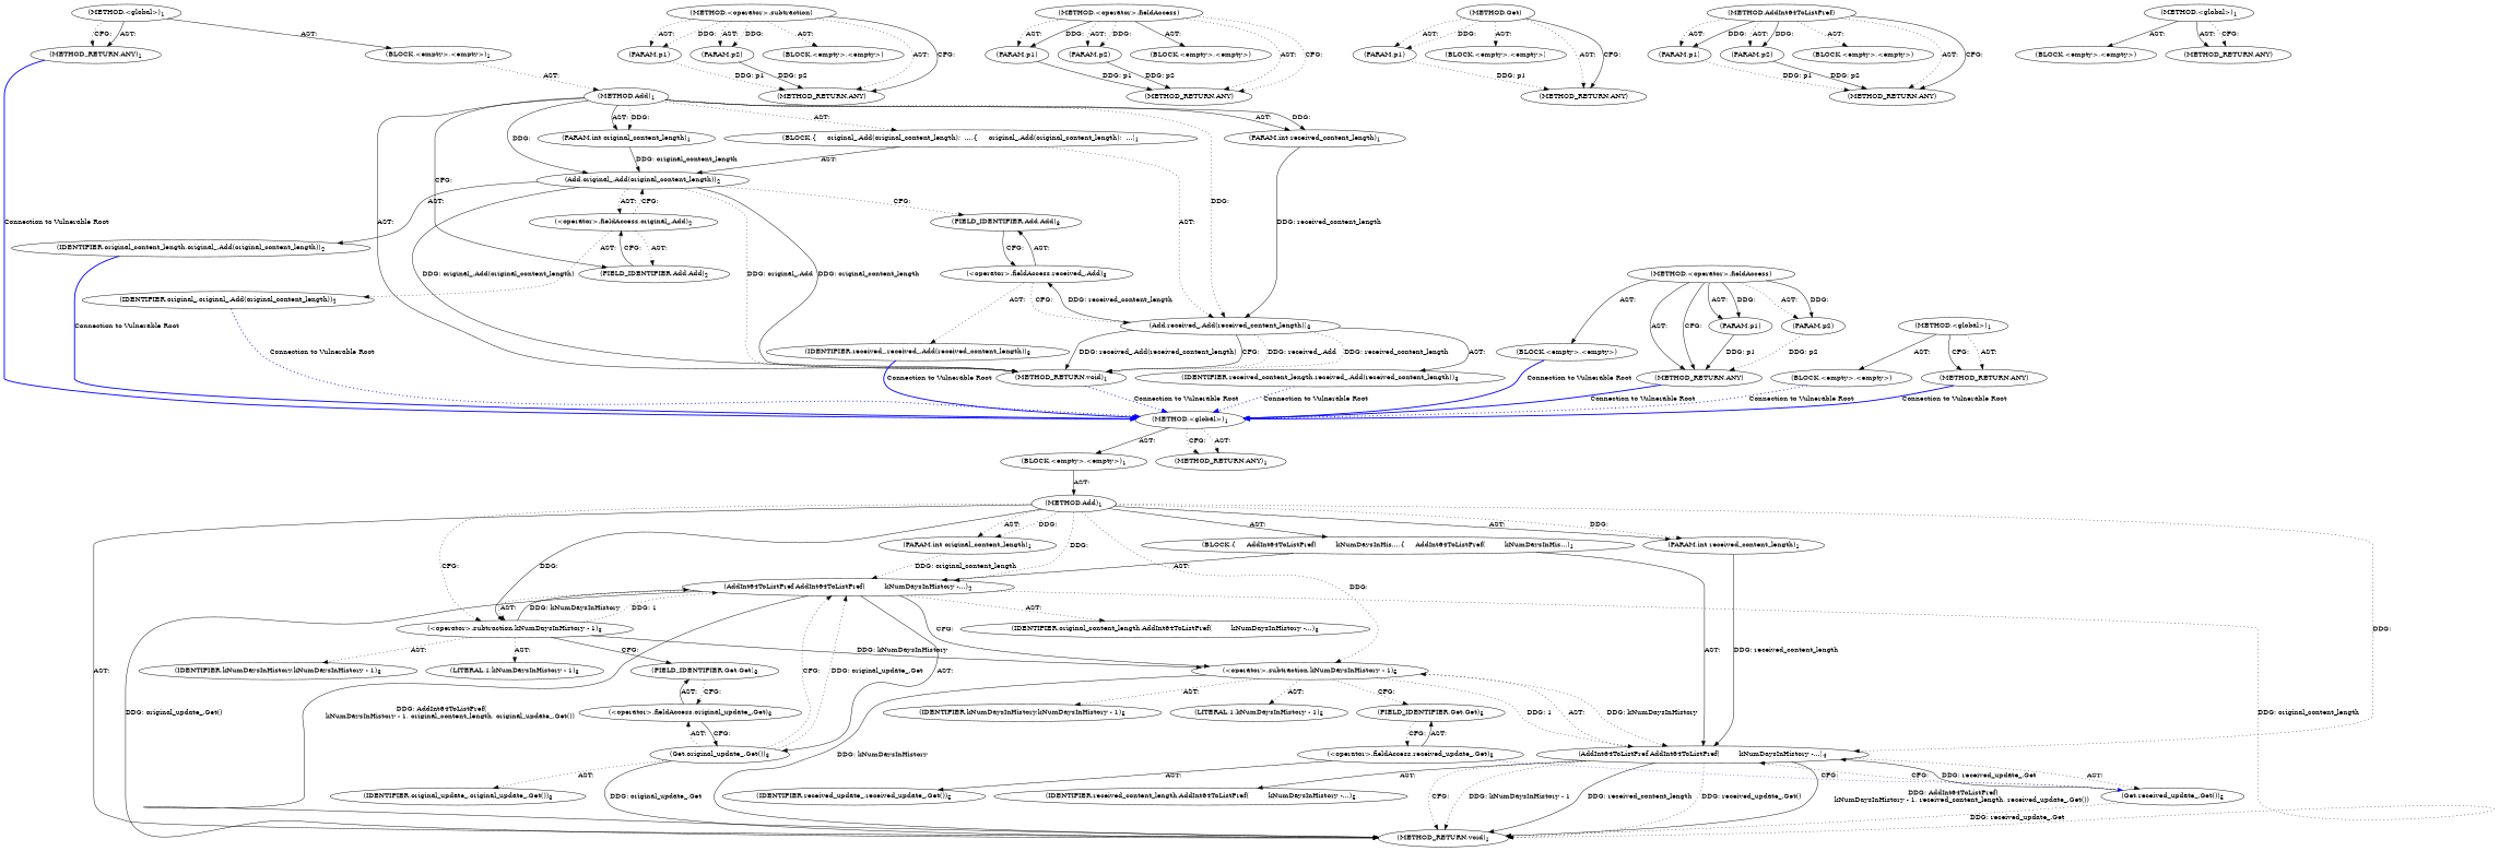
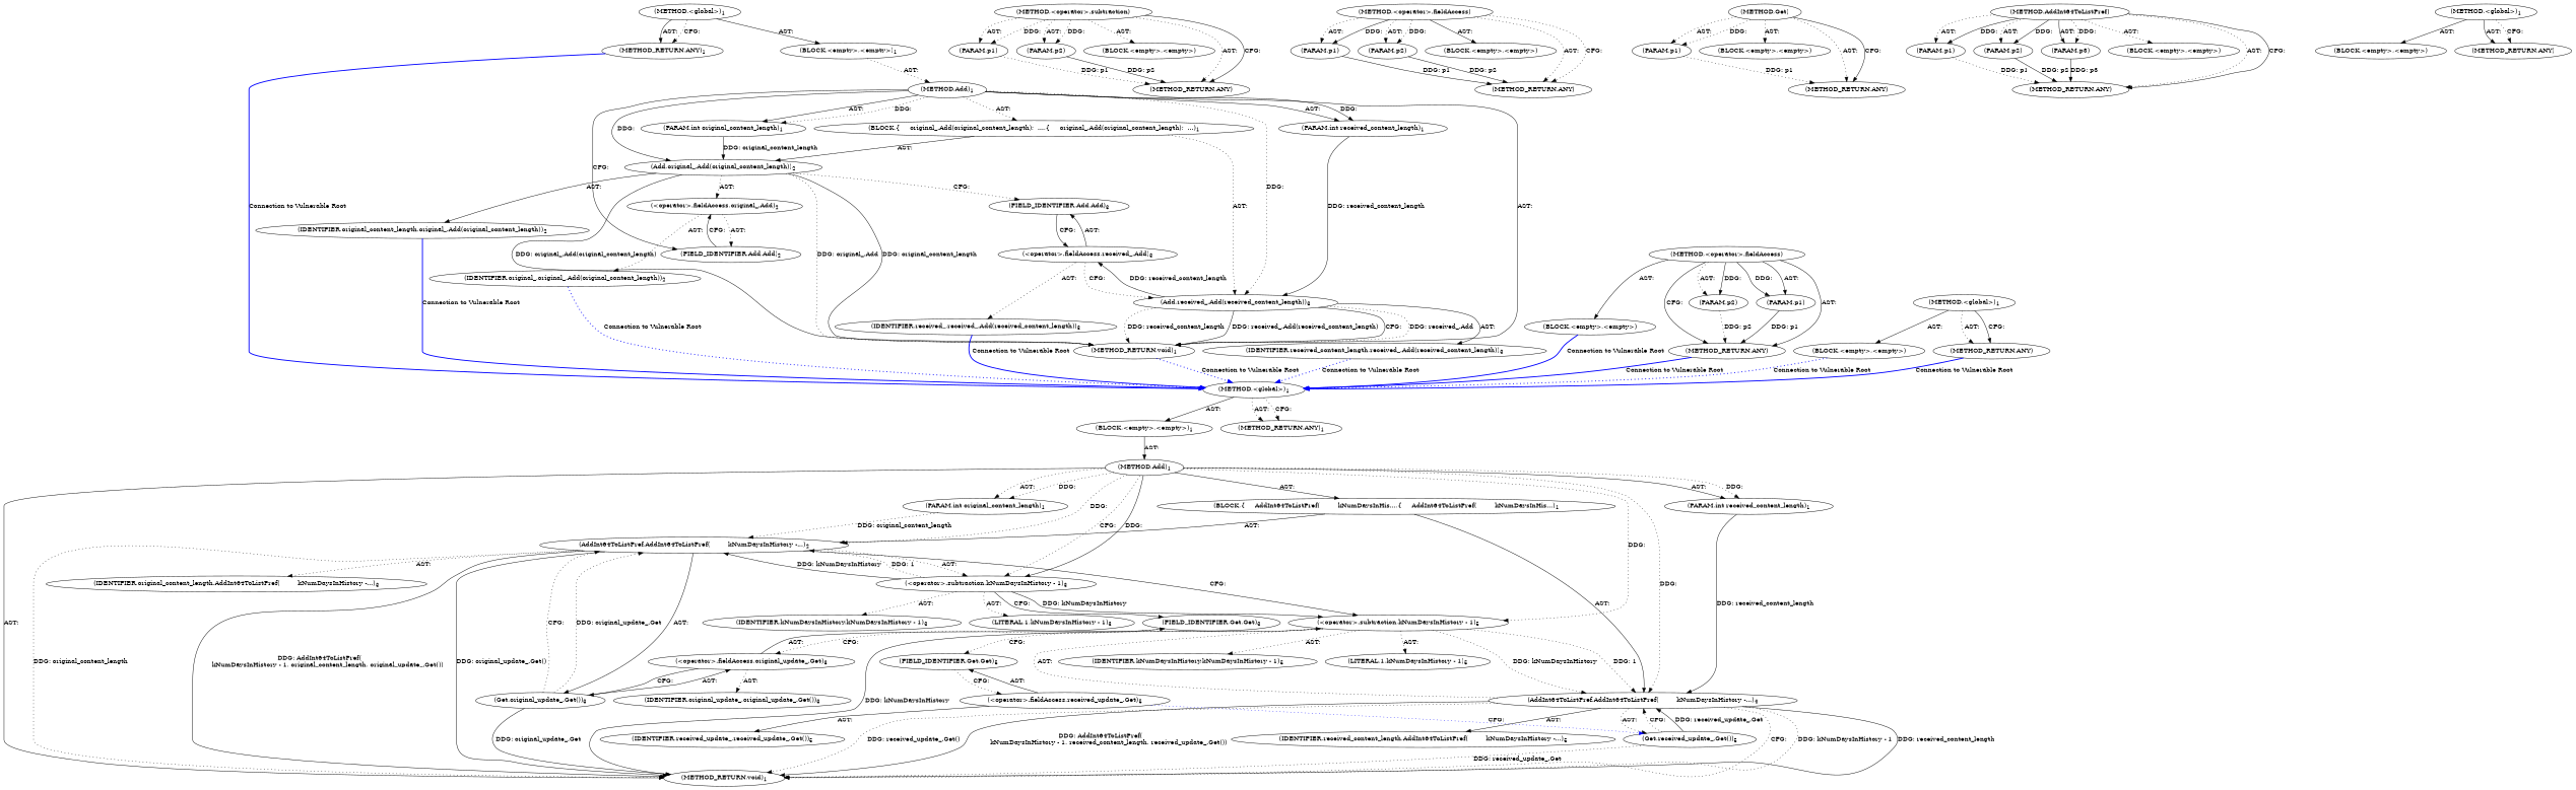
  digraph {
    edge [style=dotted]
    n1 [label=<(METHOD,&lt;global&gt;)<SUB>1</SUB>>]
    n2 [label=<(BLOCK,&lt;empty&gt;,&lt;empty&gt;)<SUB>1</SUB>>]
    n3 [label=<(METHOD_RETURN,ANY)<SUB>1</SUB>>]
    n4 [label=<(METHOD,Add)<SUB>1</SUB>>]
    n5 [label=<(PARAM,int original_content_length)<SUB>1</SUB>>]
    n6 [label=<(PARAM,int received_content_length)<SUB>1</SUB>>]
    n7 [label=<(BLOCK,{     AddInt64ToListPref(         kNumDaysInHis...,{     AddInt64ToListPref(         kNumDaysInHis...)<SUB>1</SUB>>]
    n8 [label=<(AddInt64ToListPref,AddInt64ToListPref(         kNumDaysInHistory -...)<SUB>2</SUB>>]
    n9 [label=<(&lt;operator&gt;.subtraction,kNumDaysInHistory - 1)<SUB>3</SUB>>]
    n10 [label=<(AddInt64ToListPref,AddInt64ToListPref(         kNumDaysInHistory -...)<SUB>4</SUB>>]
    n11 [label=<(&lt;operator&gt;.subtraction,kNumDaysInHistory - 1)<SUB>5</SUB>>]
    n12 [label=<(METHOD_RETURN,void)<SUB>1</SUB>>]
    n13 [label=<(IDENTIFIER,original_content_length,AddInt64ToListPref(         kNumDaysInHistory -...)<SUB>3</SUB>>]
    n14 [label=<(Get,original_update_.Get())<SUB>3</SUB>>]
    n15 [label=<(IDENTIFIER,kNumDaysInHistory,kNumDaysInHistory - 1)<SUB>3</SUB>>]
    n16 [label=<(LITERAL,1,kNumDaysInHistory - 1)<SUB>3</SUB>>]
    n17 [label=<(FIELD_IDENTIFIER,Get,Get)<SUB>3</SUB>>]
    n18 [label=<(IDENTIFIER,received_content_length,AddInt64ToListPref(         kNumDaysInHistory -...)<SUB>5</SUB>>]
    n19 [label=<(Get,received_update_.Get())<SUB>5</SUB>>]
    n20 [label=<(IDENTIFIER,kNumDaysInHistory,kNumDaysInHistory - 1)<SUB>5</SUB>>]
    n21 [label=<(LITERAL,1,kNumDaysInHistory - 1)<SUB>5</SUB>>]
    n22 [label=<(FIELD_IDENTIFIER,Get,Get)<SUB>5</SUB>>]
    n23 [label=<(&lt;operator&gt;.fieldAccess,original_update_.Get)<SUB>3</SUB>>]
    n24 [label=<(IDENTIFIER,original_update_,original_update_.Get())<SUB>3</SUB>>]
    n25 [label=<(&lt;operator&gt;.fieldAccess,received_update_.Get)<SUB>5</SUB>>]
    n26 [label=<(IDENTIFIER,received_update_,received_update_.Get())<SUB>5</SUB>>]
    n27 [label=<(METHOD,&lt;operator&gt;.subtraction)>]
    n28 [label=<(PARAM,p1)>]
    n29 [label=<(PARAM,p2)>]
    n30 [label=<(BLOCK,&lt;empty&gt;,&lt;empty&gt;)>]
    n31 [label=<(METHOD_RETURN,ANY)>]
    n32 [label=<(METHOD,&lt;operator&gt;.fieldAccess)>]
    n33 [label=<(PARAM,p1)>]
    n34 [label=<(PARAM,p2)>]
    n35 [label=<(BLOCK,&lt;empty&gt;,&lt;empty&gt;)>]
    n36 [label=<(METHOD_RETURN,ANY)>]
    n37 [label=<(METHOD,Get)>]
    n38 [label=<(PARAM,p1)>]
    n39 [label=<(BLOCK,&lt;empty&gt;,&lt;empty&gt;)>]
    n40 [label=<(METHOD_RETURN,ANY)>]
    n41 [label=<(METHOD,AddInt64ToListPref)>]
    n42 [label=<(PARAM,p1)>]
    n43 [label=<(PARAM,p2)>]
+   n44 [label=<(PARAM,p3)>]
    n45 [label=<(BLOCK,&lt;empty&gt;,&lt;empty&gt;)>]
    n46 [label=<(METHOD_RETURN,ANY)>]
    n47 [label=<(METHOD,&lt;global&gt;)<SUB>1</SUB>>]
    n48 [label=<(BLOCK,&lt;empty&gt;,&lt;empty&gt;)>]
    n49 [label=<(METHOD_RETURN,ANY)>]
    n50 [label=<(METHOD,&lt;global&gt;)<SUB>1</SUB>>]
    n51 [label=<(BLOCK,&lt;empty&gt;,&lt;empty&gt;)<SUB>1</SUB>>]
    n52 [label=<(METHOD_RETURN,ANY)<SUB>1</SUB>>]
    n53 [label=<(METHOD,Add)<SUB>1</SUB>>]
    n54 [label=<(PARAM,int original_content_length)<SUB>1</SUB>>]
    n55 [label=<(PARAM,int received_content_length)<SUB>1</SUB>>]
    n56 [label=<(BLOCK,{     original_.Add(original_content_length);  ...,{     original_.Add(original_content_length);  ...)<SUB>1</SUB>>]
    n57 [label=<(Add,original_.Add(original_content_length))<SUB>2</SUB>>]
    n58 [label=<(FIELD_IDENTIFIER,Add,Add)<SUB>2</SUB>>]
    n59 [label=<(Add,received_.Add(received_content_length))<SUB>3</SUB>>]
    n60 [label=<(METHOD_RETURN,void)<SUB>1</SUB>>]
    n61 [label=<(&lt;operator&gt;.fieldAccess,original_.Add)<SUB>2</SUB>>]
    n62 [label=<(IDENTIFIER,original_content_length,original_.Add(original_content_length))<SUB>2</SUB>>]
    n63 [label=<(FIELD_IDENTIFIER,Add,Add)<SUB>3</SUB>>]
    n64 [label=<(&lt;operator&gt;.fieldAccess,received_.Add)<SUB>3</SUB>>]
    n65 [label=<(IDENTIFIER,received_content_length,received_.Add(received_content_length))<SUB>3</SUB>>]
    n66 [label=<(IDENTIFIER,original_,original_.Add(original_content_length))<SUB>2</SUB>>]
    n67 [label=<(IDENTIFIER,received_,received_.Add(received_content_length))<SUB>3</SUB>>]
    n68 [label=<(METHOD,&lt;operator&gt;.fieldAccess)>]
    n69 [label=<(PARAM,p1)>]
    n70 [label=<(PARAM,p2)>]
    n71 [label=<(BLOCK,&lt;empty&gt;,&lt;empty&gt;)>]
    n72 [label=<(METHOD_RETURN,ANY)>]
    n73 [label=<(METHOD,&lt;global&gt;)<SUB>1</SUB>>]
    n74 [label=<(BLOCK,&lt;empty&gt;,&lt;empty&gt;)>]
    n75 [label=<(METHOD_RETURN,ANY)>]
    n1 -> n2 [label="AST: " style=solid]
    n1 -> n3 [label="AST: "]
    n1 -> n3 [label="CFG: "]
    n2 -> n4 [label="AST: " style=solid]
    n4 -> n5 [label="AST: "]
    n4 -> n5 [label="DDG: "]
    n4 -> n6 [label="AST: " style=solid]
    n4 -> n6 [label="DDG: "]
    n4 -> n7 [label="AST: " style=solid]
    n4 -> n8 [label="DDG: "]
    n4 -> n9 [label="CFG: "]
    n4 -> n9 [label="DDG: " style=solid]
    n4 -> n10 [label="DDG: "]
    n4 -> n11 [label="DDG: "]
    n4 -> n12 [label="AST: " style=solid]
    n5 -> n8 [label="DDG: original_content_length"]
    n6 -> n10 [label="DDG: received_content_length" style=solid]
    n7 -> n8 [label="AST: " style=solid]
    n7 -> n10 [label="AST: " style=solid]
    n8 -> n9 [label="AST: "]
    n8 -> n11 [label="CFG: " style=solid]
    n8 -> n12 [label="DDG: original_content_length"]
    n8 -> n12 [label="DDG: original_update_.Get()" style=solid]
    n8 -> n12 [label="DDG: AddInt64ToListPref(\n        kNumDaysInHistory - 1, original_content_length, original_update_.Get())" style=solid]
    n8 -> n13 [label="AST: "]
    n8 -> n14 [label="AST: " style=solid]
    n9 -> n8 [label="DDG: kNumDaysInHistory" style=solid]
    n9 -> n8 [label="DDG: 1"]
    n9 -> n11 [label="DDG: kNumDaysInHistory" style=solid]
    n9 -> n15 [label="AST: "]
    n9 -> n16 [label="AST: "]
    n9 -> n17 [label="CFG: " style=solid]
    n10 -> n11 [label="AST: "]
    n10 -> n12 [label="CFG: "]
    n10 -> n12 [label="DDG: kNumDaysInHistory - 1"]
    n10 -> n12 [label="DDG: received_content_length" style=solid]
    n10 -> n12 [label="DDG: received_update_.Get()"]
    n10 -> n12 [label="DDG: AddInt64ToListPref(\n        kNumDaysInHistory - 1, received_content_length, received_update_.Get())" style=solid]
    n10 -> n18 [label="AST: " style=solid]
    n10 -> n19 [label="AST: "]
    n11 -> n10 [label="DDG: kNumDaysInHistory"]
    n11 -> n10 [label="DDG: 1"]
    n11 -> n12 [label="DDG: kNumDaysInHistory" style=solid]
    n11 -> n20 [label="AST: "]
    n11 -> n21 [label="AST: "]
    n11 -> n22 [label="CFG: "]
    n14 -> n8 [label="CFG: "]
    n14 -> n8 [label="DDG: original_update_.Get"]
    n14 -> n12 [label="DDG: original_update_.Get" style=solid]
-   n14 -> n23 [label="AST: "]
+   n14 -> n23 [label="AST: " style=solid]
    n17 -> n23 [label="CFG: "]
    n19 -> n10 [label="CFG: "]
    n19 -> n10 [label="DDG: received_update_.Get" style=solid]
    n19 -> n12 [label="DDG: received_update_.Get"]
    n22 -> n25 [label="CFG: "]
    n23 -> n14 [label="CFG: " style=solid]
    n23 -> n17 [label="AST: " style=solid]
-   n14 -> n24 [label="AST: "]
+   n23 -> n24 [label="AST: "]
    n25 -> n19 [color=blue label="CFG: "]
    n25 -> n22 [label="AST: " style=solid]
    n25 -> n26 [label="AST: " style=solid]
    n27 -> n28 [label="AST: "]
    n27 -> n28 [label="DDG: "]
    n27 -> n29 [label="AST: "]
    n27 -> n29 [label="DDG: "]
    n27 -> n30 [label="AST: "]
    n27 -> n31 [label="AST: "]
    n27 -> n31 [label="CFG: " style=solid]
    n28 -> n31 [label="DDG: p1"]
    n29 -> n31 [label="DDG: p2" style=solid]
    n32 -> n33 [label="AST: "]
    n32 -> n33 [label="DDG: " style=solid]
    n32 -> n34 [label="AST: "]
    n32 -> n34 [label="DDG: "]
    n32 -> n35 [label="AST: " style=solid]
    n32 -> n36 [label="AST: "]
    n32 -> n36 [label="CFG: "]
    n33 -> n36 [label="DDG: p1" style=solid]
    n34 -> n36 [label="DDG: p2" style=solid]
    n37 -> n38 [label="AST: "]
    n37 -> n38 [label="DDG: "]
    n37 -> n39 [label="AST: "]
    n37 -> n40 [label="AST: "]
    n37 -> n40 [label="CFG: " style=solid]
    n38 -> n40 [label="DDG: p1"]
    n41 -> n42 [label="AST: "]
    n41 -> n42 [label="DDG: " style=solid]
    n41 -> n43 [label="AST: "]
    n41 -> n43 [label="DDG: " style=solid]
+   n41 -> n44 [label="AST: " style=solid]
+   n41 -> n44 [label="DDG: "]
    n41 -> n45 [label="AST: "]
    n41 -> n46 [label="AST: "]
    n41 -> n46 [label="CFG: " style=solid]
    n42 -> n46 [label="DDG: p1"]
    n43 -> n46 [label="DDG: p2" style=solid]
+   n44 -> n46 [label="DDG: p3" style=solid]
    n47 -> n48 [label="AST: " style=solid]
    n47 -> n49 [label="AST: " style=solid]
    n47 -> n49 [label="CFG: "]
    n50 -> n51 [label="AST: " style=solid]
    n50 -> n52 [label="AST: " style=solid]
    n50 -> n52 [label="CFG: "]
    n51 -> n53 [label="AST: "]
    n52 -> n1 [color=blue label="Connection to Vulnerable Root" penwidth=2.0 style=solid]
    n53 -> n54 [label="AST: " style=solid]
    n53 -> n54 [label="DDG: "]
    n53 -> n55 [label="AST: " style=solid]
    n53 -> n55 [label="DDG: " style=solid]
    n53 -> n56 [label="AST: "]
    n53 -> n57 [label="DDG: " style=solid]
    n53 -> n58 [label="CFG: " style=solid]
    n53 -> n59 [label="DDG: "]
    n53 -> n60 [label="AST: " style=solid]
    n54 -> n57 [label="DDG: original_content_length" style=solid]
    n55 -> n59 [label="DDG: received_content_length" style=solid]
    n56 -> n57 [label="AST: " style=solid]
    n56 -> n59 [label="AST: "]
    n57 -> n60 [label="DDG: original_.Add"]
    n57 -> n60 [label="DDG: original_content_length" style=solid]
    n57 -> n60 [label="DDG: original_.Add(original_content_length)" style=solid]
    n57 -> n61 [label="AST: "]
    n57 -> n62 [label="AST: " style=solid]
    n57 -> n63 [label="CFG: "]
    n58 -> n61 [label="CFG: " style=solid]
    n59 -> n60 [label="CFG: " style=solid]
    n59 -> n60 [label="DDG: received_.Add"]
    n59 -> n60 [label="DDG: received_content_length"]
    n59 -> n60 [label="DDG: received_.Add(received_content_length)" style=solid]
    n59 -> n64 [label="DDG: received_content_length" style=solid]
    n59 -> n65 [label="AST: " style=solid]
    n60 -> n1 [color=blue label="Connection to Vulnerable Root" penwidth=2.0]
-   n61 -> n57 [label="CFG: "]
    n61 -> n58 [label="AST: "]
    n61 -> n66 [label="AST: "]
    n62 -> n1 [color=blue label="Connection to Vulnerable Root" penwidth=2.0 style=solid]
    n63 -> n64 [label="CFG: " style=solid]
    n64 -> n59 [label="CFG: "]
    n64 -> n63 [label="AST: " style=solid]
    n64 -> n67 [label="AST: "]
    n65 -> n1 [color=blue label="Connection to Vulnerable Root" penwidth=2.0]
    n66 -> n1 [color=blue label="Connection to Vulnerable Root" penwidth=2.0]
    n67 -> n1 [color=blue label="Connection to Vulnerable Root" penwidth=2.0 style=solid]
    n68 -> n69 [label="AST: " style=solid]
    n68 -> n69 [label="DDG: " style=solid]
    n68 -> n70 [label="AST: "]
    n68 -> n70 [label="DDG: " style=solid]
    n68 -> n71 [label="AST: " style=solid]
    n68 -> n72 [label="AST: " style=solid]
    n68 -> n72 [label="CFG: " style=solid]
    n69 -> n72 [label="DDG: p1" style=solid]
    n70 -> n72 [label="DDG: p2"]
    n71 -> n1 [color=blue label="Connection to Vulnerable Root" penwidth=2.0 style=solid]
    n72 -> n1 [color=blue label="Connection to Vulnerable Root" penwidth=2.0 style=solid]
    n73 -> n74 [label="AST: " style=solid]
    n73 -> n75 [label="AST: "]
    n73 -> n75 [label="CFG: " style=solid]
    n74 -> n1 [color=blue label="Connection to Vulnerable Root" penwidth=2.0]
    n75 -> n1 [color=blue label="Connection to Vulnerable Root" penwidth=2.0 style=solid]
  }
